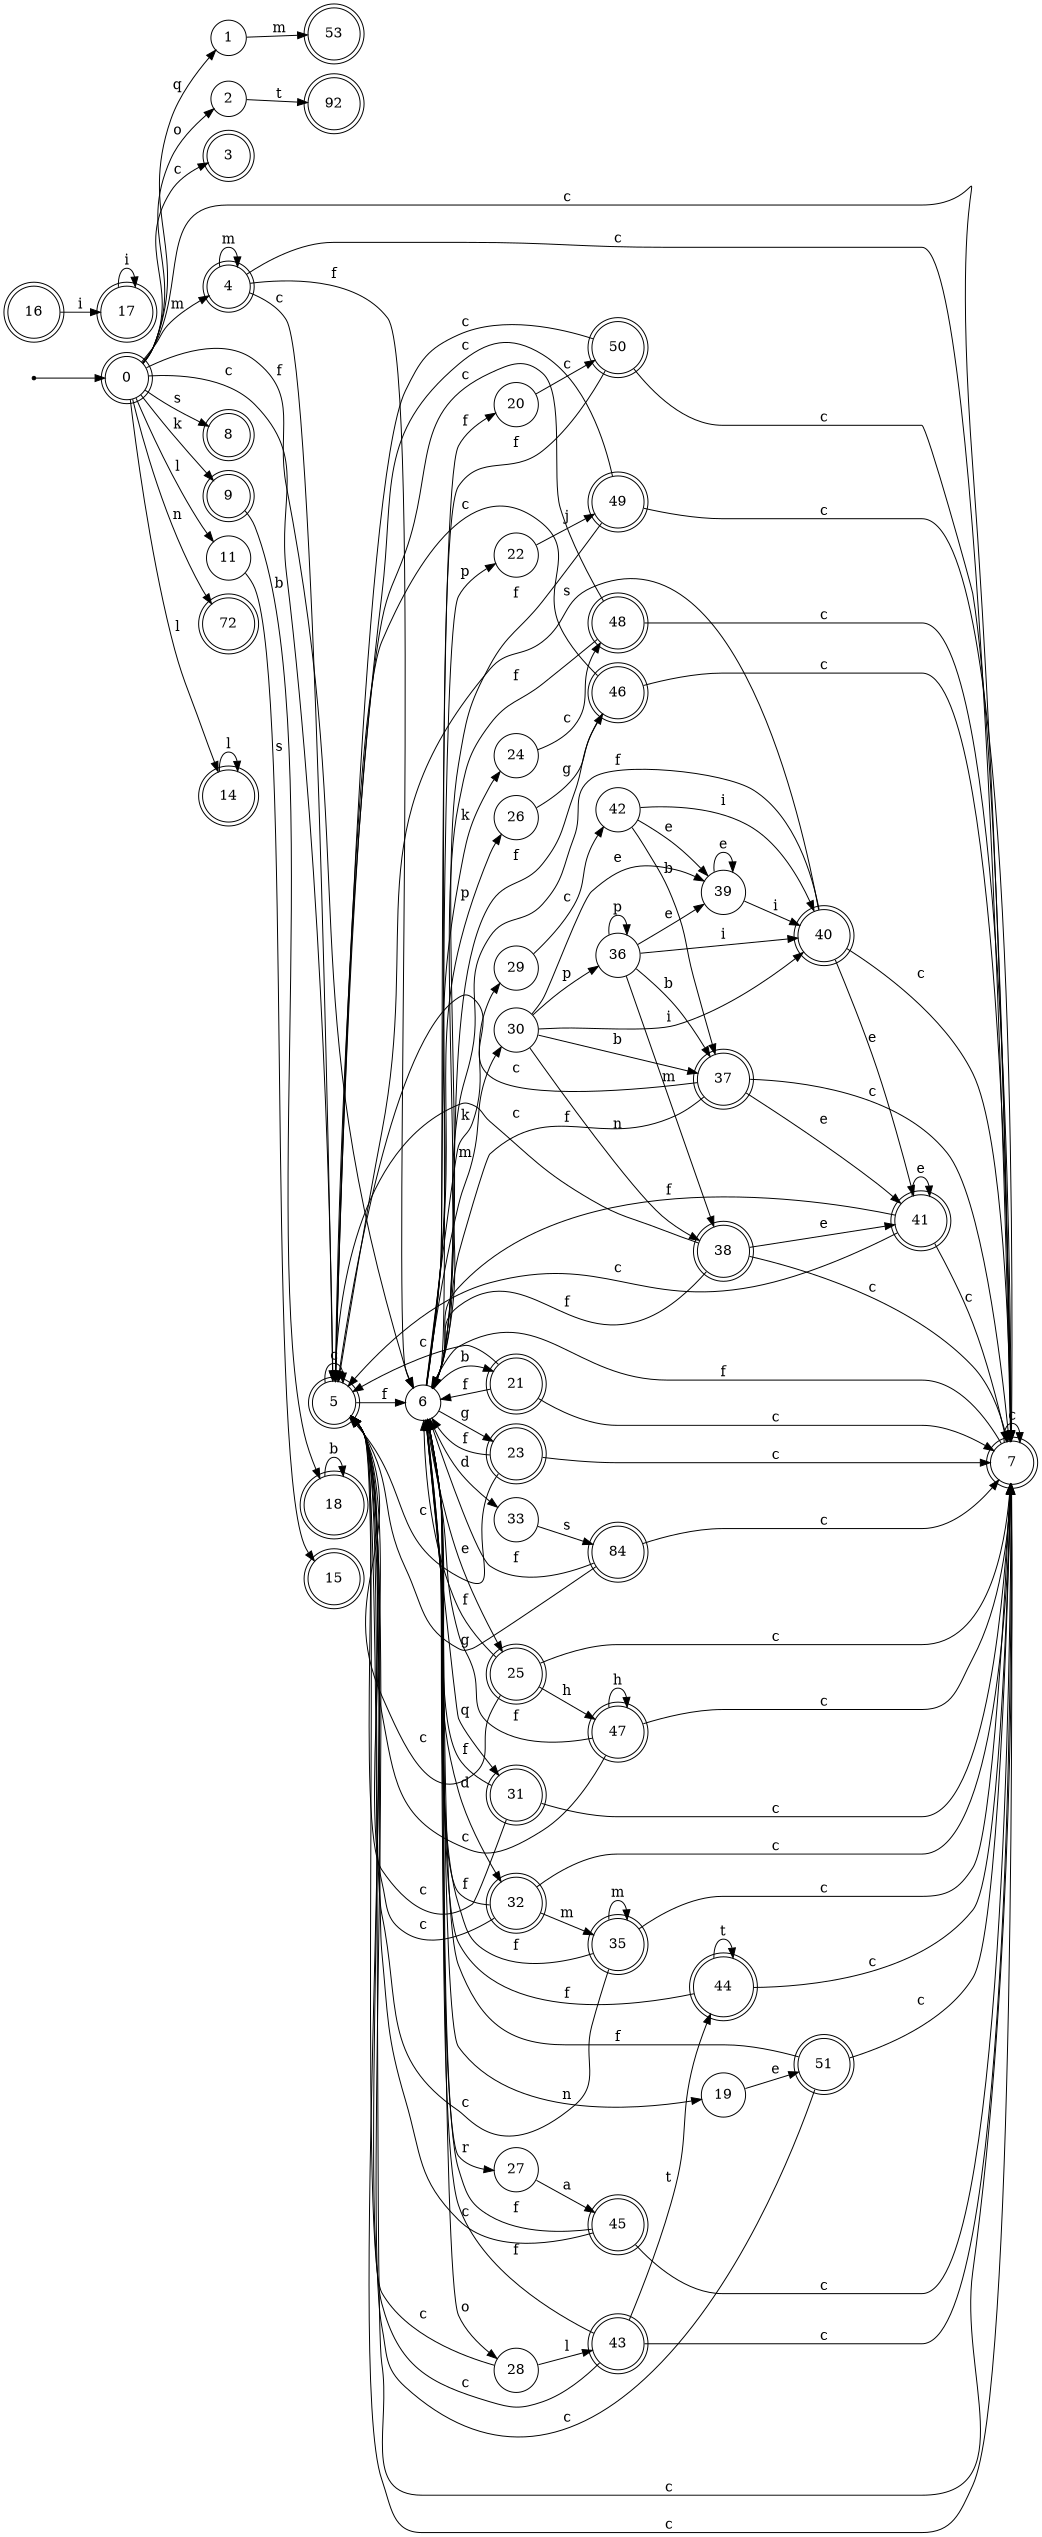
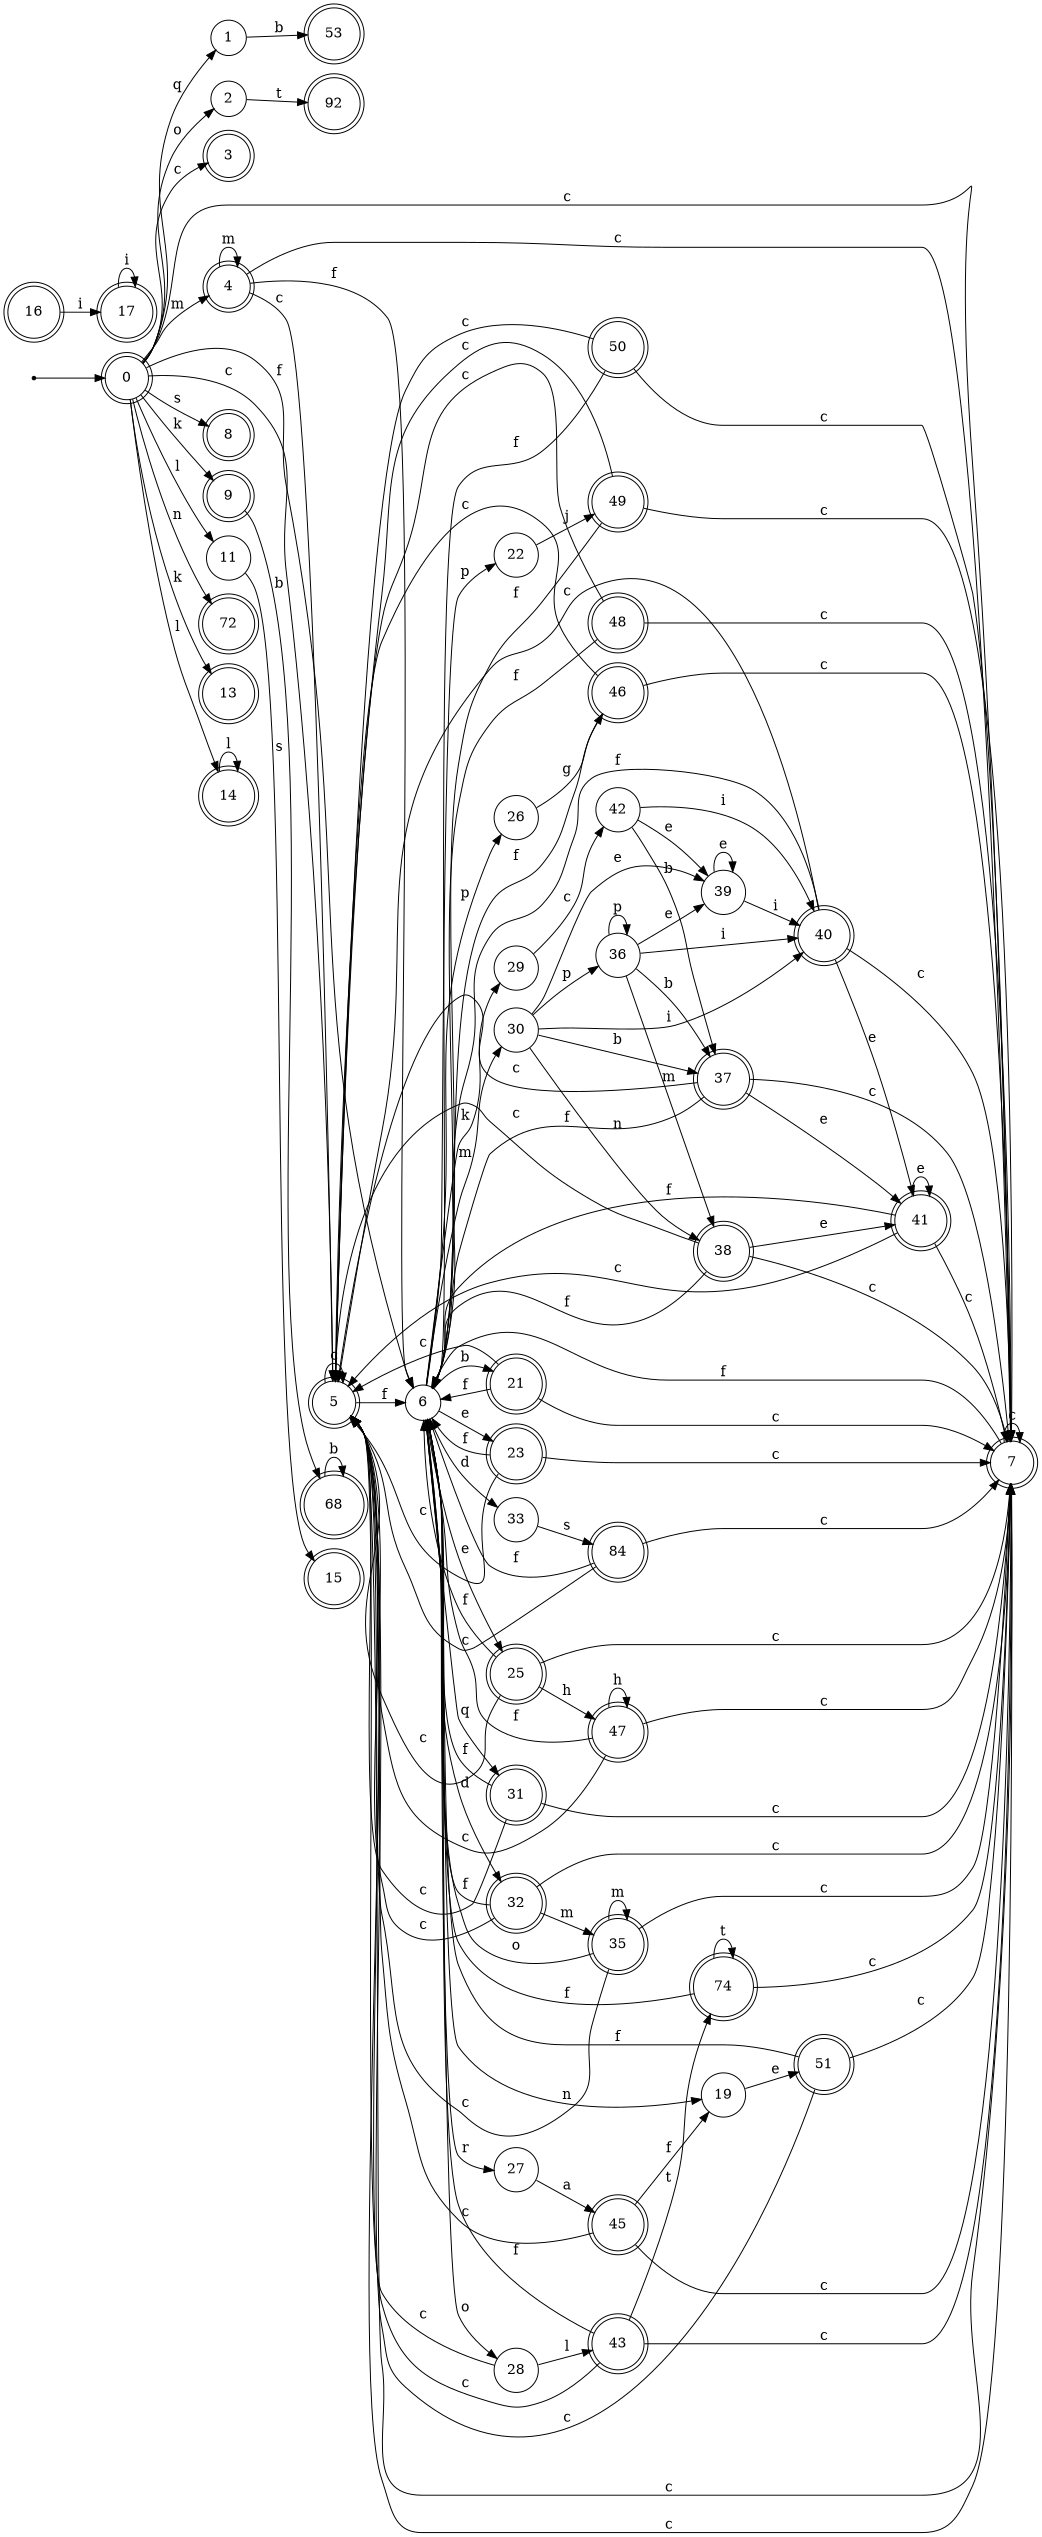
  digraph {
    rankdir=LR
    node [shape=doublecircle]
    dummy0 [shape=point]
    0
    1 [shape=circle]
    2 [shape=circle]
    3
    4
    5
    6 [shape=circle]
    7
    8
    9
    11 [shape=circle]
    n13 [label=72]
+   13
    14
    53
    n17 [label=92]
    19 [shape=circle]
-   20 [shape=circle]
    21
    22 [shape=circle]
    23
-   24 [shape=circle]
    25
    26 [shape=circle]
    27 [shape=circle]
    28 [shape=circle]
    29 [shape=circle]
    30 [shape=circle]
    31
    32
    33 [shape=circle]
-   18
+   18 [label=68]
    15
    51
    50
    49
    48
    47
    46
    45
    43
    42 [shape=circle]
    36 [shape=circle]
    37
    38
    39 [shape=circle]
    40
    35
    n50 [label=84]
    16
    17
-   44
+   44 [label=74]
    41
    dummy0 -> 0
    0 -> 1 [label=q]
    0 -> 2 [label=o]
    0 -> 3 [label=c]
    0 -> 4 [label=m]
    0 -> 5 [label=c]
    0 -> 6 [label=f]
    0 -> 7 [label=c]
    0 -> 8 [label=s]
    0 -> 9 [label=k]
    0 -> 11 [label=l]
    0 -> n13 [label=n]
+   0 -> 13 [label=k]
    0 -> 14 [label=l]
-   1 -> 53 [label=m]
+   1 -> 53 [label=b]
    2 -> n17 [label=t]
    4 -> 4 [label=m]
    4 -> 5 [label=c]
    4 -> 6 [label=f]
    4 -> 7 [label=c]
    5 -> 5 [label=c]
    5 -> 6 [label=f]
    5 -> 7 [label=c]
    6 -> 19 [label=n]
-   6 -> 20 [label=f]
    6 -> 21 [label=b]
    6 -> 22 [label=p]
-   6 -> 23 [label=g]
-   6 -> 24 [label=k]
+   6 -> 23 [label=e]
    6 -> 25 [label=e]
    6 -> 26 [label=p]
    6 -> 27 [label=r]
    6 -> 28 [label=o]
    6 -> 29 [label=k]
    6 -> 30 [label=m]
    6 -> 31 [label=q]
    6 -> 32 [label=d]
    6 -> 33 [label=d]
    7 -> 5 [label=c]
    7 -> 6 [label=f]
    7 -> 7 [label=c]
    9 -> 18 [label=b]
    11 -> 15 [label=s]
    14 -> 14 [label=l]
    19 -> 51 [label=e]
-   20 -> 50 [label=c]
    21 -> 5 [label=c]
    21 -> 6 [label=f]
    21 -> 7 [label=c]
    22 -> 49 [label=j]
    23 -> 5 [label=c]
    23 -> 6 [label=f]
    23 -> 7 [label=c]
-   24 -> 48 [label=c]
    25 -> 5 [label=c]
    25 -> 6 [label=f]
    25 -> 7 [label=c]
    25 -> 47 [label=h]
    26 -> 46 [label=g]
    27 -> 45 [label=a]
    28 -> 5 [label=c]
    28 -> 43 [label=l]
    29 -> 42 [label=c]
    30 -> 36 [label=p]
    30 -> 37 [label=b]
    30 -> 38 [label=n]
    30 -> 39 [label=e]
    30 -> 40 [label=i]
    31 -> 5 [label=c]
    31 -> 6 [label=f]
    31 -> 7 [label=c]
    32 -> 5 [label=c]
    32 -> 6 [label=f]
    32 -> 7 [label=c]
    32 -> 35 [label=m]
    33 -> n50 [label=s]
    18 -> 18 [label=b]
    51 -> 5 [label=c]
    51 -> 6 [label=f]
    51 -> 7 [label=c]
    50 -> 5 [label=c]
    50 -> 6 [label=f]
    50 -> 7 [label=c]
    49 -> 5 [label=c]
    49 -> 6 [label=f]
    49 -> 7 [label=c]
    48 -> 5 [label=c]
    48 -> 6 [label=f]
    48 -> 7 [label=c]
    47 -> 5 [label=c]
    47 -> 6 [label=f]
    47 -> 7 [label=c]
    47 -> 47 [label=h]
    46 -> 5 [label=c]
    46 -> 6 [label=f]
    46 -> 7 [label=c]
    45 -> 5 [label=c]
-   45 -> 6 [label=f]
+   45 -> 19 [label=f]
    45 -> 7 [label=c]
    43 -> 5 [label=c]
    43 -> 6 [label=f]
    43 -> 7 [label=c]
    43 -> 44 [label=t]
    42 -> 37 [label=b]
    42 -> 39 [label=e]
    42 -> 40 [label=i]
    36 -> 36 [label=p]
    36 -> 37 [label=b]
    36 -> 38 [label=m]
    36 -> 39 [label=e]
    36 -> 40 [label=i]
    37 -> 5 [label=c]
    37 -> 6 [label=f]
    37 -> 7 [label=c]
    37 -> 41 [label=e]
    38 -> 5 [label=c]
    38 -> 6 [label=f]
    38 -> 7 [label=c]
    38 -> 41 [label=e]
    39 -> 39 [label=e]
    39 -> 40 [label=i]
-   40 -> 5 [label=s]
+   40 -> 5 [label=c]
    40 -> 6 [label=f]
    40 -> 7 [label=c]
    40 -> 41 [label=e]
    35 -> 5 [label=c]
-   35 -> 6 [label=f]
+   35 -> 6 [label=o]
    35 -> 7 [label=c]
    35 -> 35 [label=m]
-   n50 -> 5 [label=g]
+   n50 -> 5 [label=c]
    n50 -> 6 [label=f]
    n50 -> 7 [label=c]
    16 -> 17 [label=i]
    17 -> 17 [label=i]
    44 -> 6 [label=f]
    44 -> 7 [label=c]
    44 -> 44 [label=t]
    41 -> 5 [label=c]
    41 -> 6 [label=f]
    41 -> 7 [label=c]
    41 -> 41 [label=e]
  }
